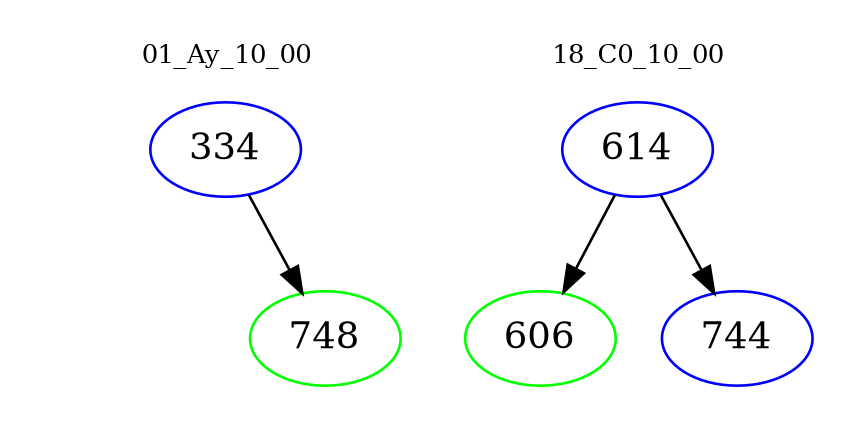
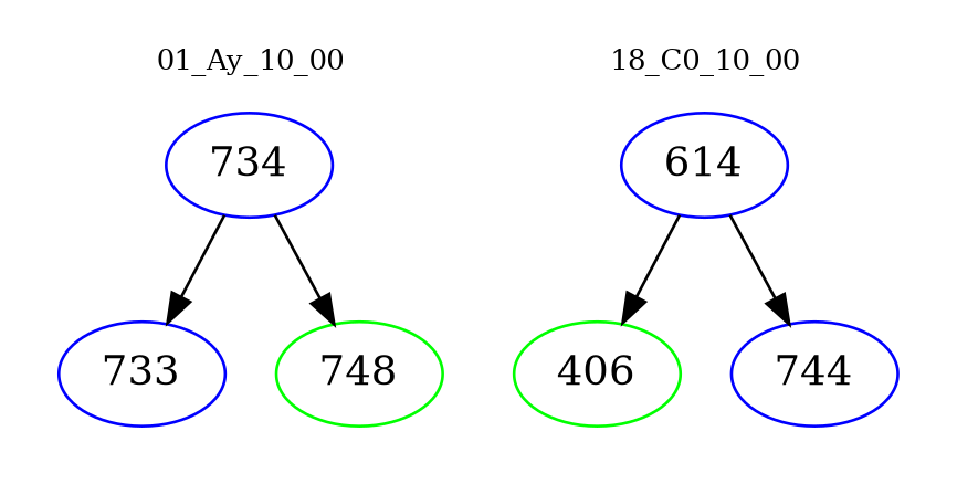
  digraph {
    node [color=blue]
    edge [color=black]
-   n1 [label=334]
+   n1 [label=734]
+   n2 [label=733]
    n3 [color=green label=748]
    n4 [label=614]
-   n5 [color=green label=606]
+   n5 [color=green label=406]
    n6 [label=744]
    subgraph cluster_1 {
      color=white
      fontsize=10
      label="01_Ay_10_00"
      n1
+     n2
      n3
    }
    subgraph cluster_2 {
      color=white
      fontsize=10
      label="18_C0_10_00"
      n4
      n5
      n6
    }
+   n1 -> n2
    n1 -> n3
    n4 -> n5
    n4 -> n6
  }
